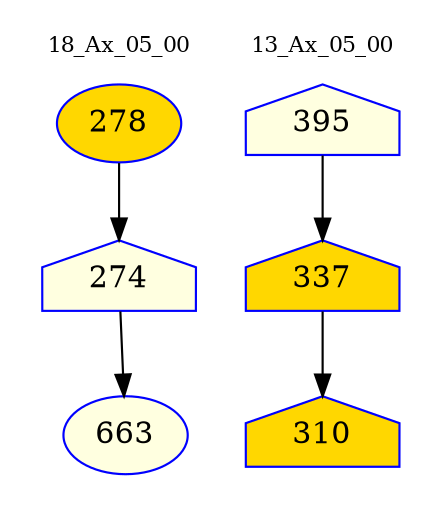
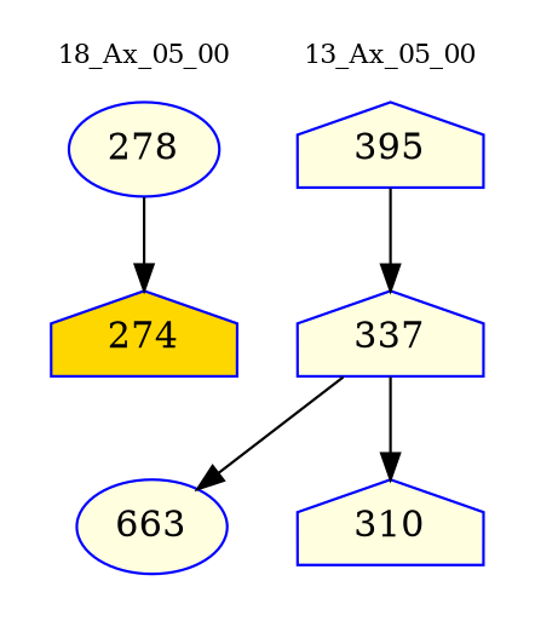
  digraph {
    node [color=blue fillcolor=gold shape=house style=filled]
    edge [color=black]
-   n1 [label=278 shape=ellipse]
-   n2 [fillcolor=lightyellow label=274]
+   n1 [fillcolor=lightyellow label=278 shape=ellipse]
+   n2 [label=274]
    n3 [fillcolor=lightyellow label=663 shape=ellipse]
    n4 [fillcolor=lightyellow label=395]
-   n5 [label=337]
-   n6 [label=310]
+   n5 [fillcolor=lightyellow label=337]
+   n6 [fillcolor=lightyellow label=310]
    subgraph cluster_1 {
      color=white
      fontsize=10
      label="18_Ax_05_00"
      n1
      n2
      n3
    }
    subgraph cluster_2 {
      color=white
      fontsize=10
      label="13_Ax_05_00"
      n4
      n5
      n6
    }
    n1 -> n2
-   n2 -> n3
+   n5 -> n3
    n4 -> n5
    n5 -> n6
  }
